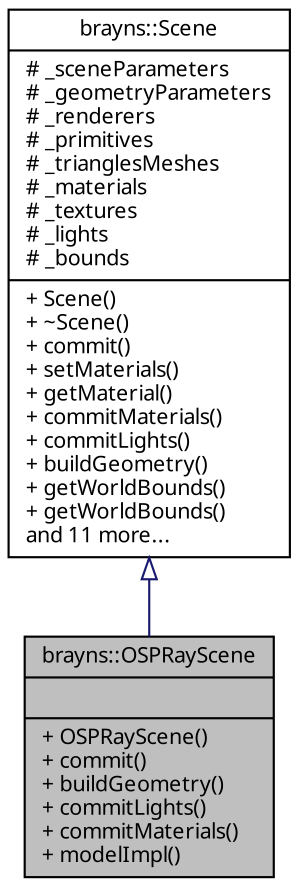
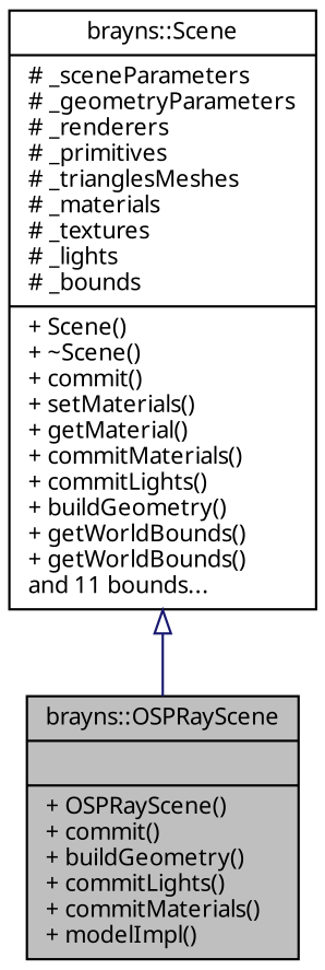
  digraph {
    node [color=black fontname=Sans fontsize=10 shape=record style=filled]
    n1 [fillcolor=grey75 fontcolor=black height=0.2 label="{brayns::OSPRayScene\n||+ OSPRayScene()\l+ commit()\l+ buildGeometry()\l+ commitLights()\l+ commitMaterials()\l+ modelImpl()\l}" width=0.4]
-   n2 [fillcolor=white height=0.2 label="{brayns::Scene\n|# _sceneParameters\l# _geometryParameters\l# _renderers\l# _primitives\l# _trianglesMeshes\l# _materials\l# _textures\l# _lights\l# _bounds\l|+ Scene()\l+ ~Scene()\l+ commit()\l+ setMaterials()\l+ getMaterial()\l+ commitMaterials()\l+ commitLights()\l+ buildGeometry()\l+ getWorldBounds()\l+ getWorldBounds()\land 11 more...\l}" width=0.4]
+   n2 [fillcolor=white height=0.2 label="{brayns::Scene\n|# _sceneParameters\l# _geometryParameters\l# _renderers\l# _primitives\l# _trianglesMeshes\l# _materials\l# _textures\l# _lights\l# _bounds\l|+ Scene()\l+ ~Scene()\l+ commit()\l+ setMaterials()\l+ getMaterial()\l+ commitMaterials()\l+ commitLights()\l+ buildGeometry()\l+ getWorldBounds()\l+ getWorldBounds()\land 11 bounds...\l}" width=0.4]
    n2 -> n1 [arrowtail=onormal color=midnightblue dir=back fontname=Sans fontsize=10 labelfontname=Sans labelfontsize=10 style=solid]
  }
